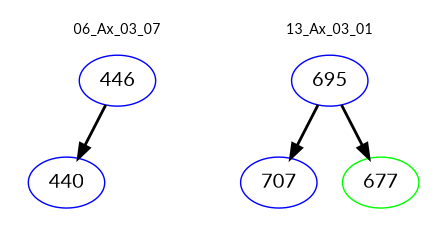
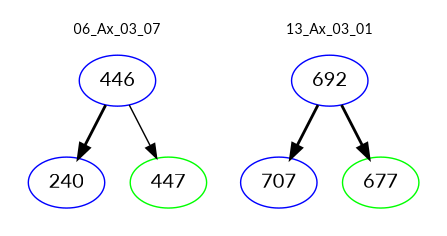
  digraph {
    fontname=Lato
    node [color=blue fontname=Lato]
    edge [color=black fontname=Lato style=bold]
    n1 [label=446]
-   n2 [label=440]
-   n4 [label=695]
+   n2 [label=240]
+   n3 [color=green label=447]
+   n4 [label=692]
    n5 [label=707]
    n6 [color=green label=677]
    subgraph cluster_1 {
      color=white
      fontsize=10
      label="06_Ax_03_07"
      n1
      n2
+     n3
    }
    subgraph cluster_2 {
      color=white
      fontsize=10
      label="13_Ax_03_01"
      n4
      n5
      n6
    }
    n1 -> n2
+   n1 -> n3 [style=solid]
    n4 -> n5
    n4 -> n6
  }
